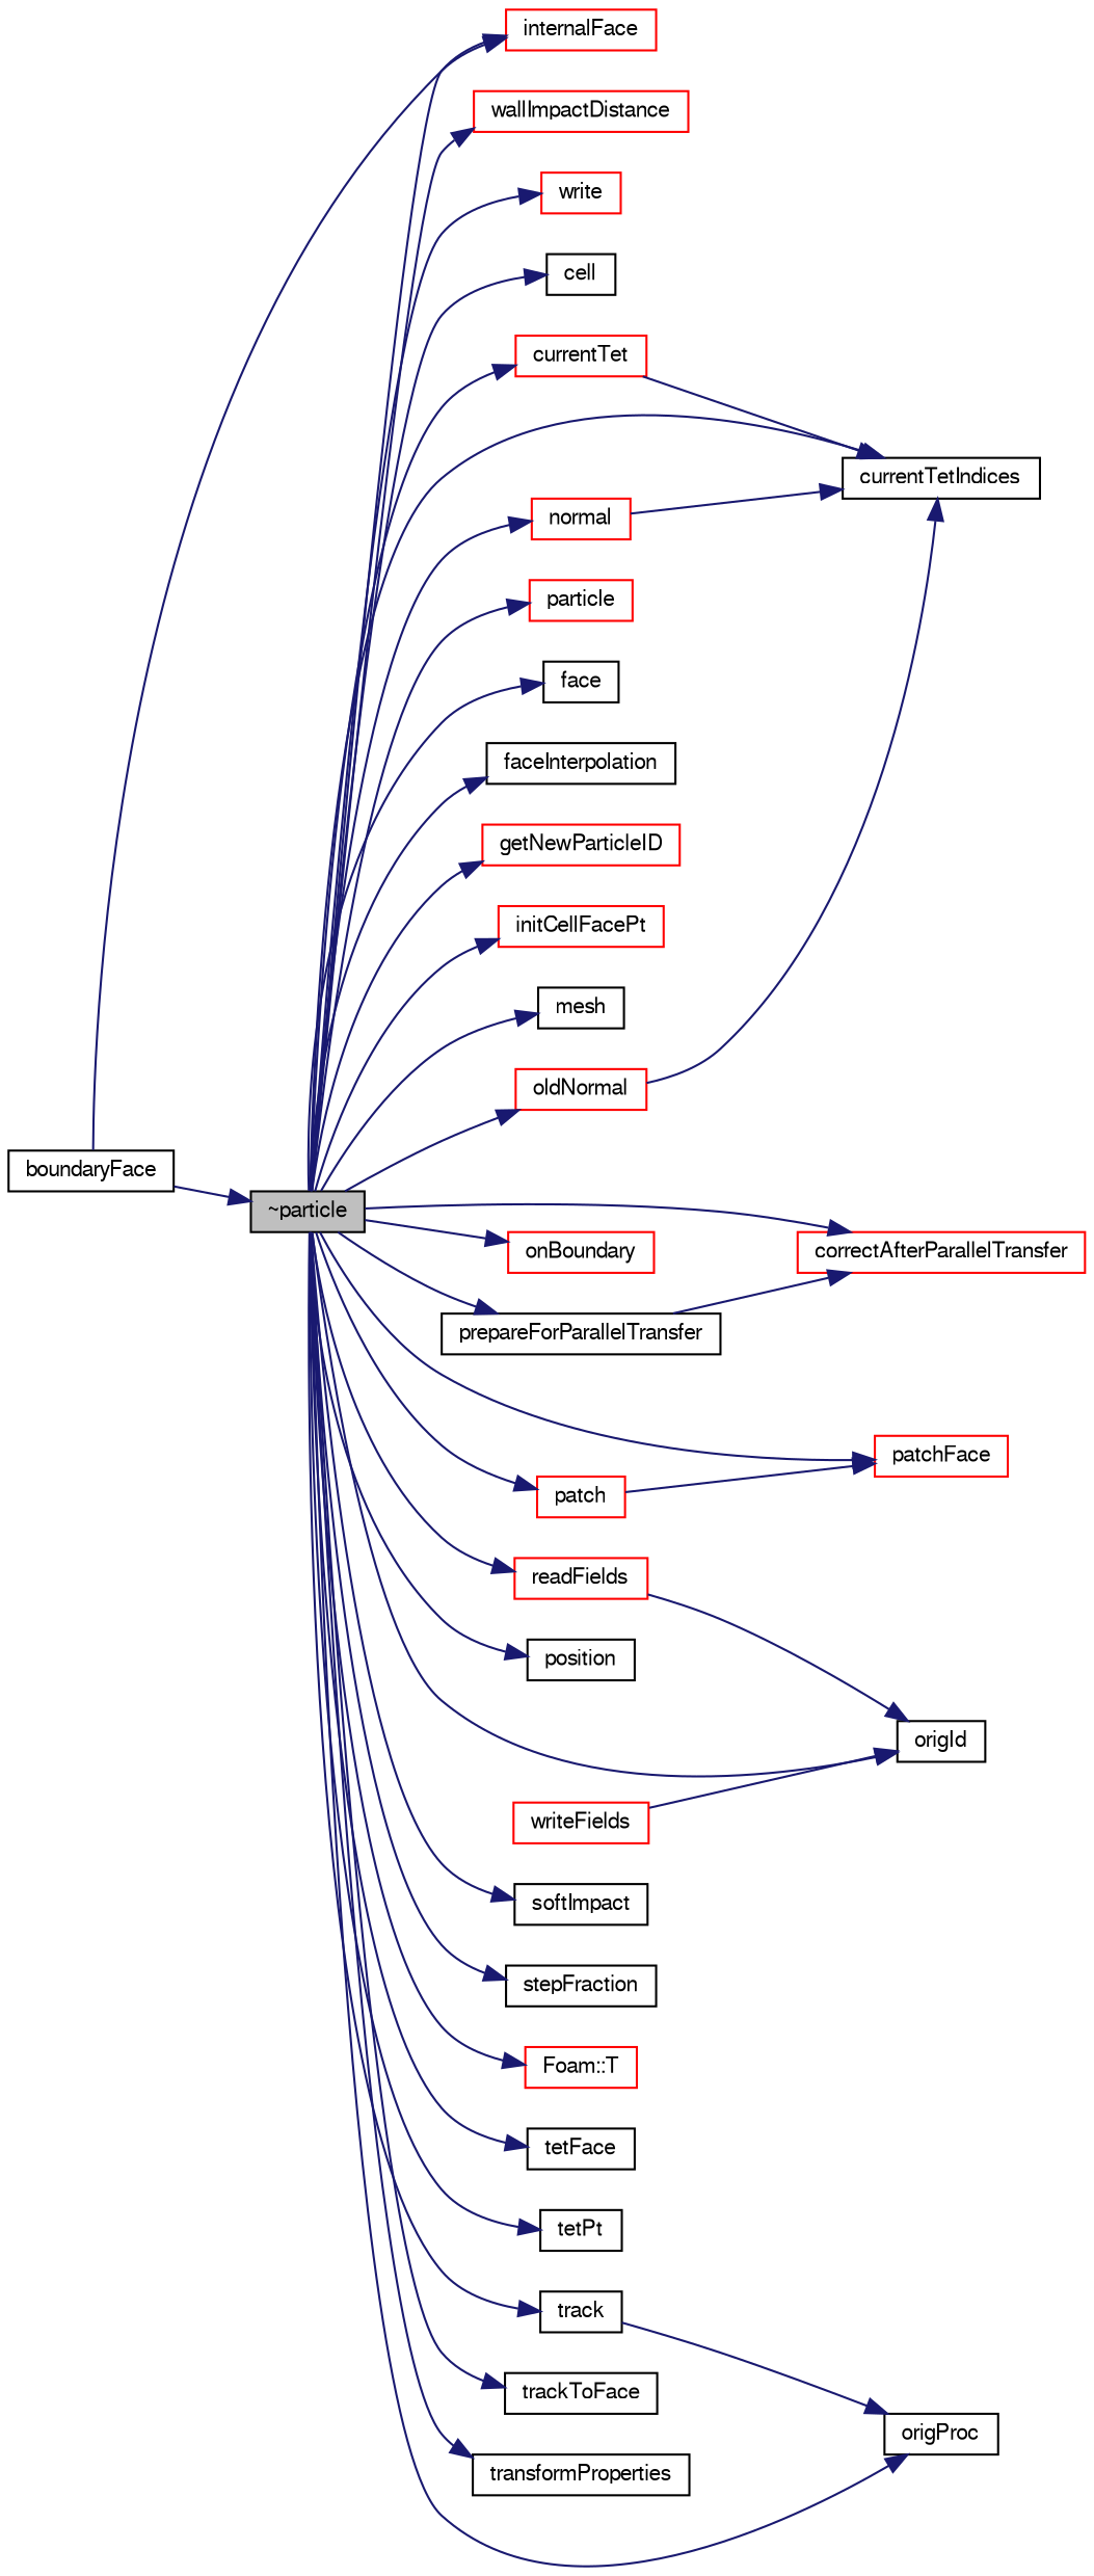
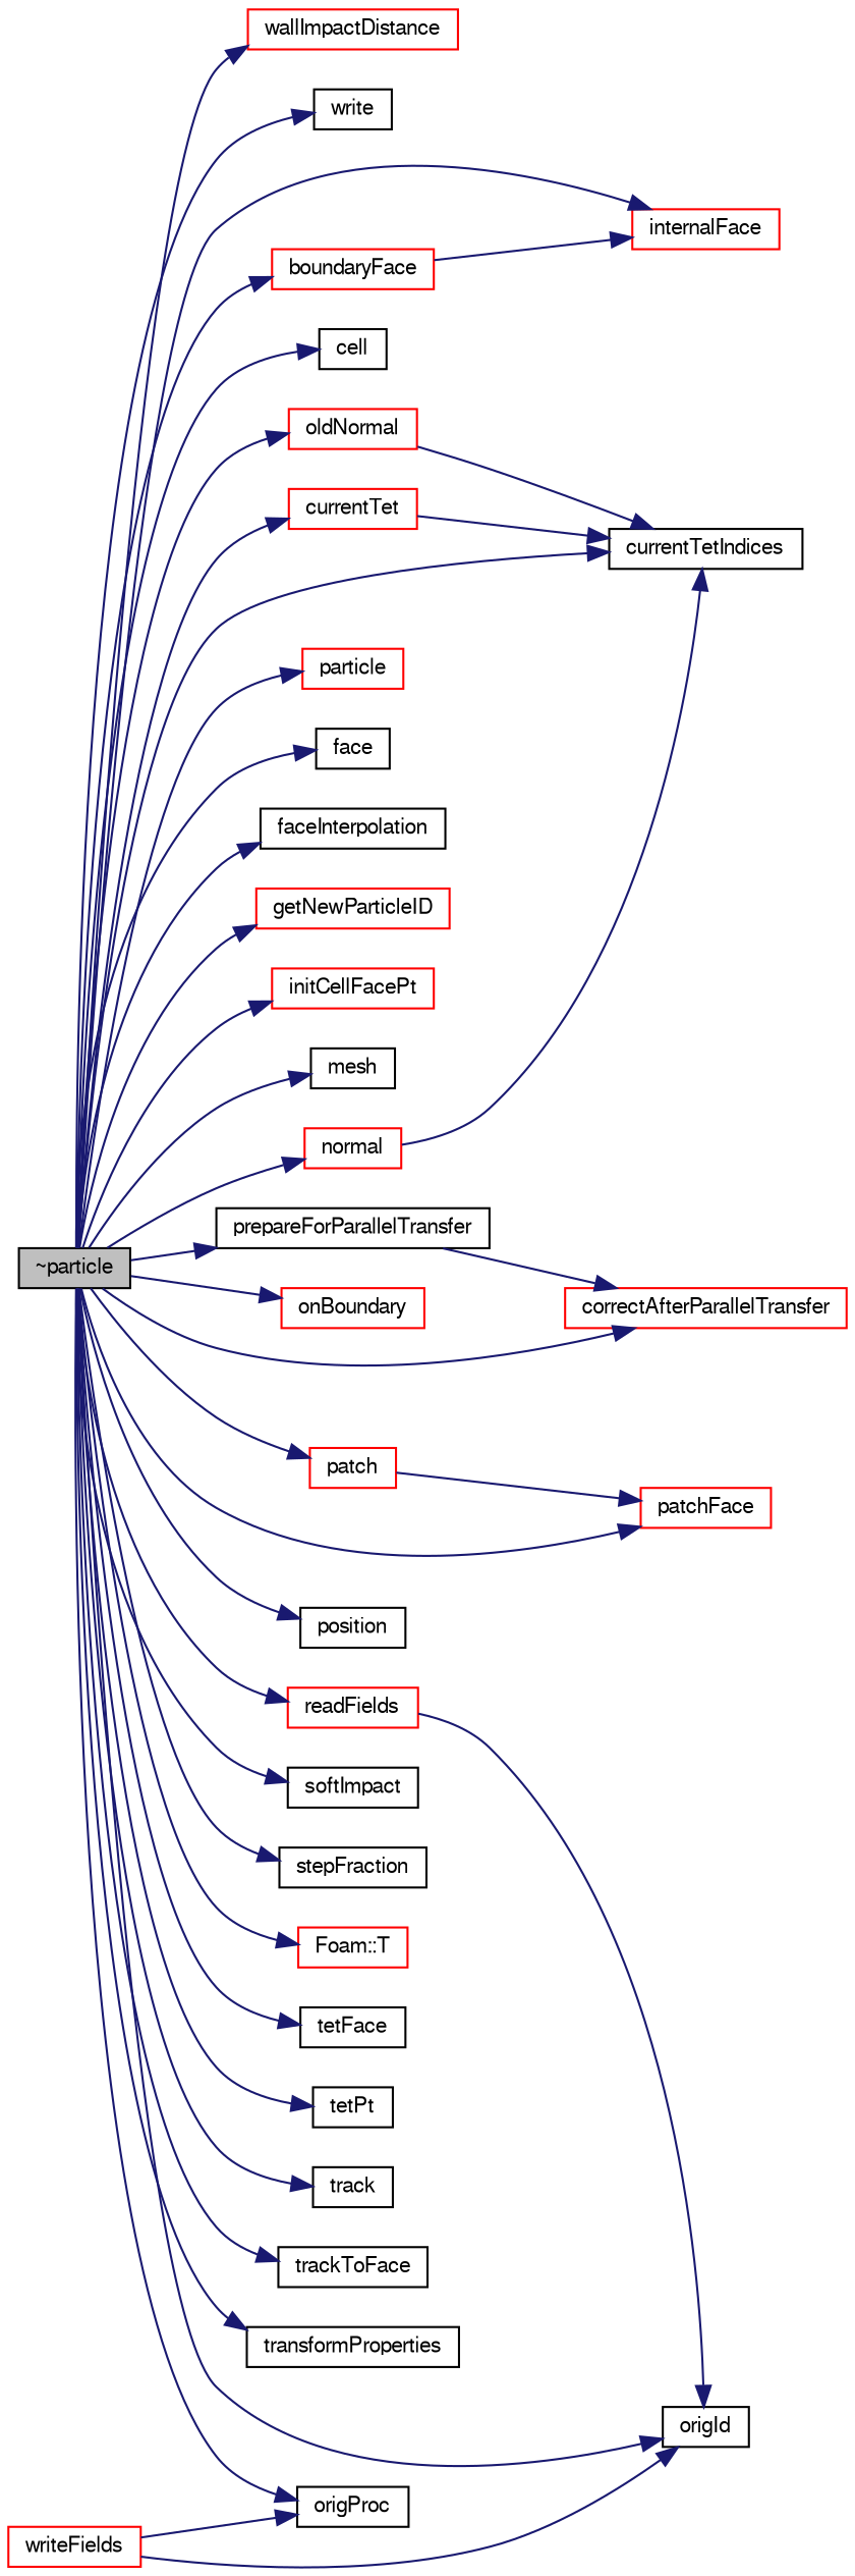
  digraph {
    rankdir=LR
    node [color=black fontname=FreeSans fontsize=10 shape=record]
    edge [color=midnightblue fontname=FreeSans fontsize=10 labelfontname=FreeSans labelfontsize=10 style=solid]
    n1 [fillcolor=grey75 fontcolor=black height=0.2 label="~particle" style=filled width=0.4]
-   n2 [height=0.2 label=boundaryFace width=0.4]
+   n2 [color=red height=0.2 label=boundaryFace width=0.4]
    n3 [color=red height=0.2 label=internalFace width=0.4]
    n4 [height=0.2 label=cell width=0.4]
    n5 [color=red height=0.2 label=correctAfterParallelTransfer width=0.4]
    n6 [color=red height=0.2 label=currentTet width=0.4]
    n7 [height=0.2 label=currentTetIndices width=0.4]
    n8 [color=red height=0.2 label=particle width=0.4]
    n9 [height=0.2 label=face width=0.4]
    n10 [height=0.2 label=faceInterpolation width=0.4]
    n11 [color=red height=0.2 label=getNewParticleID width=0.4]
    n12 [color=red height=0.2 label=initCellFacePt width=0.4]
    n13 [height=0.2 label=mesh width=0.4]
    n14 [color=red height=0.2 label=normal width=0.4]
    n15 [color=red height=0.2 label=oldNormal width=0.4]
    n16 [color=red height=0.2 label=onBoundary width=0.4]
    n17 [height=0.2 label=origId width=0.4]
    n18 [height=0.2 label=origProc width=0.4]
    n19 [color=red height=0.2 label=patch width=0.4]
    n20 [color=red height=0.2 label=patchFace width=0.4]
    n21 [height=0.2 label=position width=0.4]
    n22 [height=0.2 label=prepareForParallelTransfer width=0.4]
    n23 [color=red height=0.2 label=readFields width=0.4]
    n24 [height=0.2 label=softImpact width=0.4]
    n25 [height=0.2 label=stepFraction width=0.4]
    n26 [color=red height=0.2 label="Foam::T" width=0.4]
    n27 [height=0.2 label=tetFace width=0.4]
    n28 [height=0.2 label=tetPt width=0.4]
    n29 [height=0.2 label=track width=0.4]
    n30 [height=0.2 label=trackToFace width=0.4]
    n31 [height=0.2 label=transformProperties width=0.4]
    n32 [color=red height=0.2 label=wallImpactDistance width=0.4]
-   n33 [color=red height=0.2 label=write width=0.4]
+   n33 [height=0.2 label=write width=0.4]
    n34 [color=red height=0.2 label=writeFields width=0.4]
-   n2 -> n1
+   n1 -> n2
    n1 -> n3
    n1 -> n4
    n1 -> n5
    n1 -> n6
    n1 -> n7
    n1 -> n8
    n1 -> n9
    n1 -> n10
    n1 -> n11
    n1 -> n12
    n1 -> n13
    n1 -> n14
    n1 -> n15
    n1 -> n16
    n1 -> n17
    n1 -> n18
    n1 -> n19
    n1 -> n20
    n1 -> n21
    n1 -> n22
    n1 -> n23
    n1 -> n24
    n1 -> n25
    n1 -> n26
    n1 -> n27
    n1 -> n28
    n1 -> n29
    n1 -> n30
    n1 -> n31
    n1 -> n32
    n1 -> n33
    n2 -> n3
    n6 -> n7
    n14 -> n7
    n15 -> n7
    n19 -> n20
    n22 -> n5
    n23 -> n17
    n34 -> n17
-   n29 -> n18
+   n34 -> n18
  }
